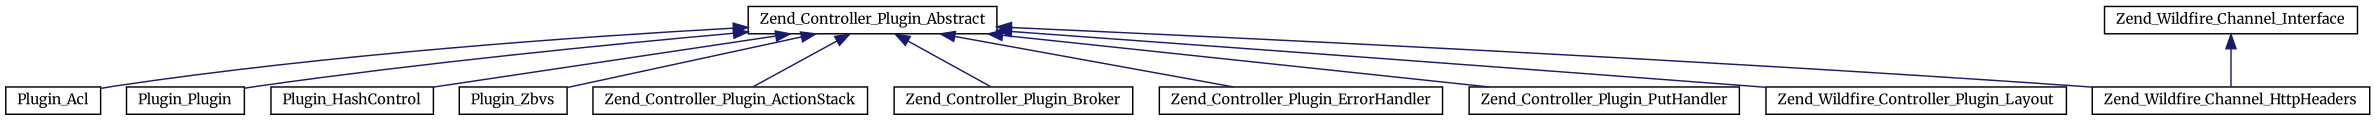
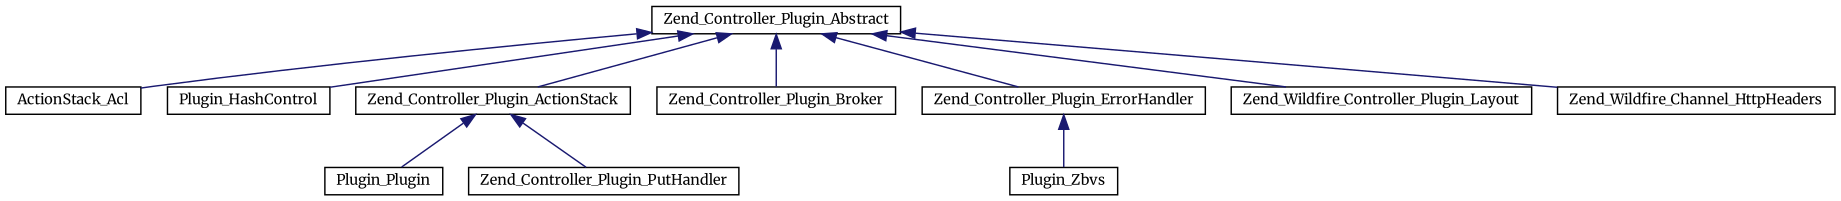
  digraph {
    fontname=Merriweather
    rankdir=TB
    node [color=black fillcolor=white fontname=Merriweather fontsize=10 shape=record style=filled]
    edge [color=midnightblue dir=back fontname=Merriweather fontsize=10 labelfontname=Helvetica labelfontsize=10 style=solid]
    n1 [height=0.2 label=Zend_Controller_Plugin_Abstract width=0.4]
-   n2 [height=0.2 label=Plugin_Acl width=0.4]
+   n2 [height=0.2 label=ActionStack_Acl width=0.4]
    n3 [height=0.2 label=Plugin_Plugin width=0.4]
    n4 [height=0.2 label=Plugin_HashControl width=0.4]
    n5 [height=0.2 label=Plugin_Zbvs width=0.4]
    n6 [height=0.2 label=Zend_Controller_Plugin_ActionStack width=0.4]
    n7 [height=0.2 label=Zend_Controller_Plugin_Broker width=0.4]
    n8 [height=0.2 label=Zend_Controller_Plugin_ErrorHandler width=0.4]
    n9 [height=0.2 label=Zend_Controller_Plugin_PutHandler width=0.4]
    n10 [height=0.2 label=Zend_Wildfire_Controller_Plugin_Layout width=0.4]
    n11 [height=0.2 label=Zend_Wildfire_Channel_HttpHeaders width=0.4]
-   n12 [height=0.2 label=Zend_Wildfire_Channel_Interface width=0.4]
    n1 -> n2
-   n1 -> n3
+   n6 -> n3
    n1 -> n4
-   n1 -> n5
+   n8 -> n5
    n1 -> n6
    n1 -> n7
    n1 -> n8
-   n1 -> n9
+   n6 -> n9
    n1 -> n10
    n1 -> n11
-   n12 -> n11
  }
